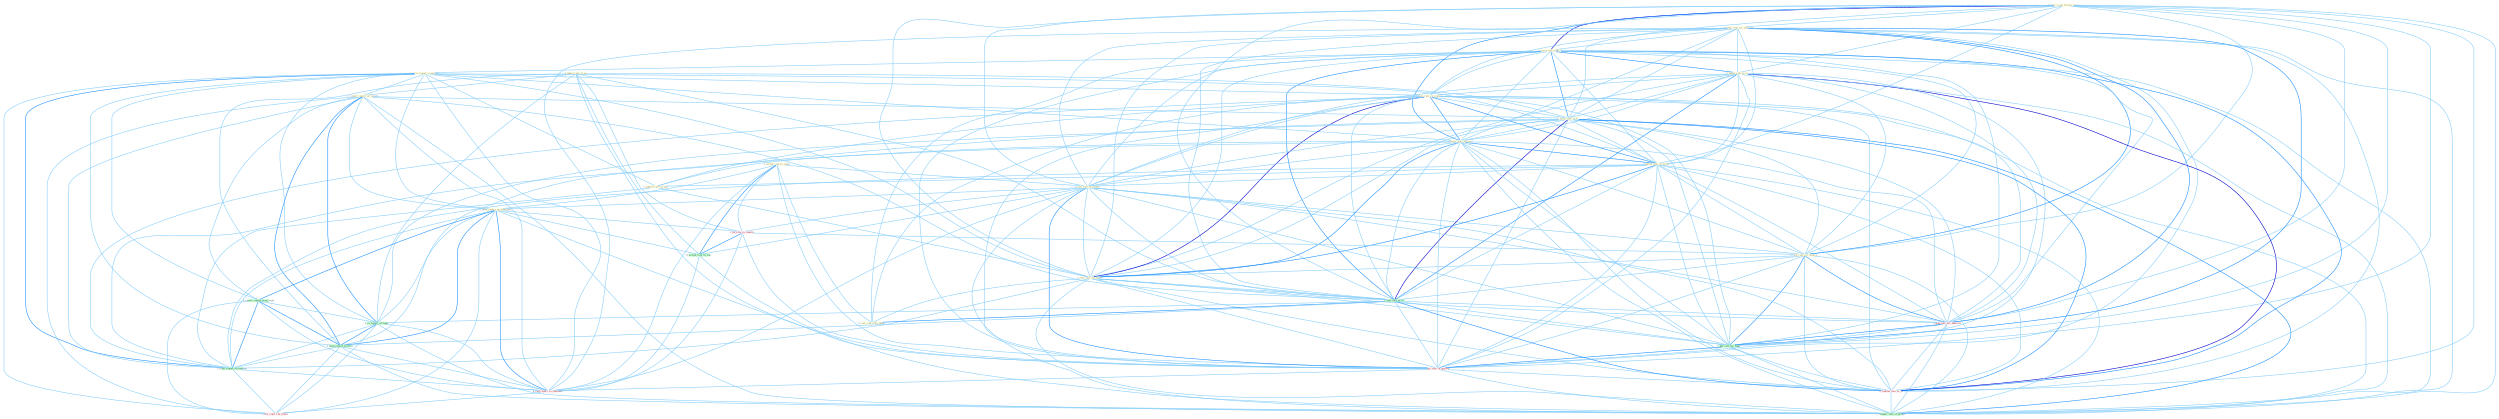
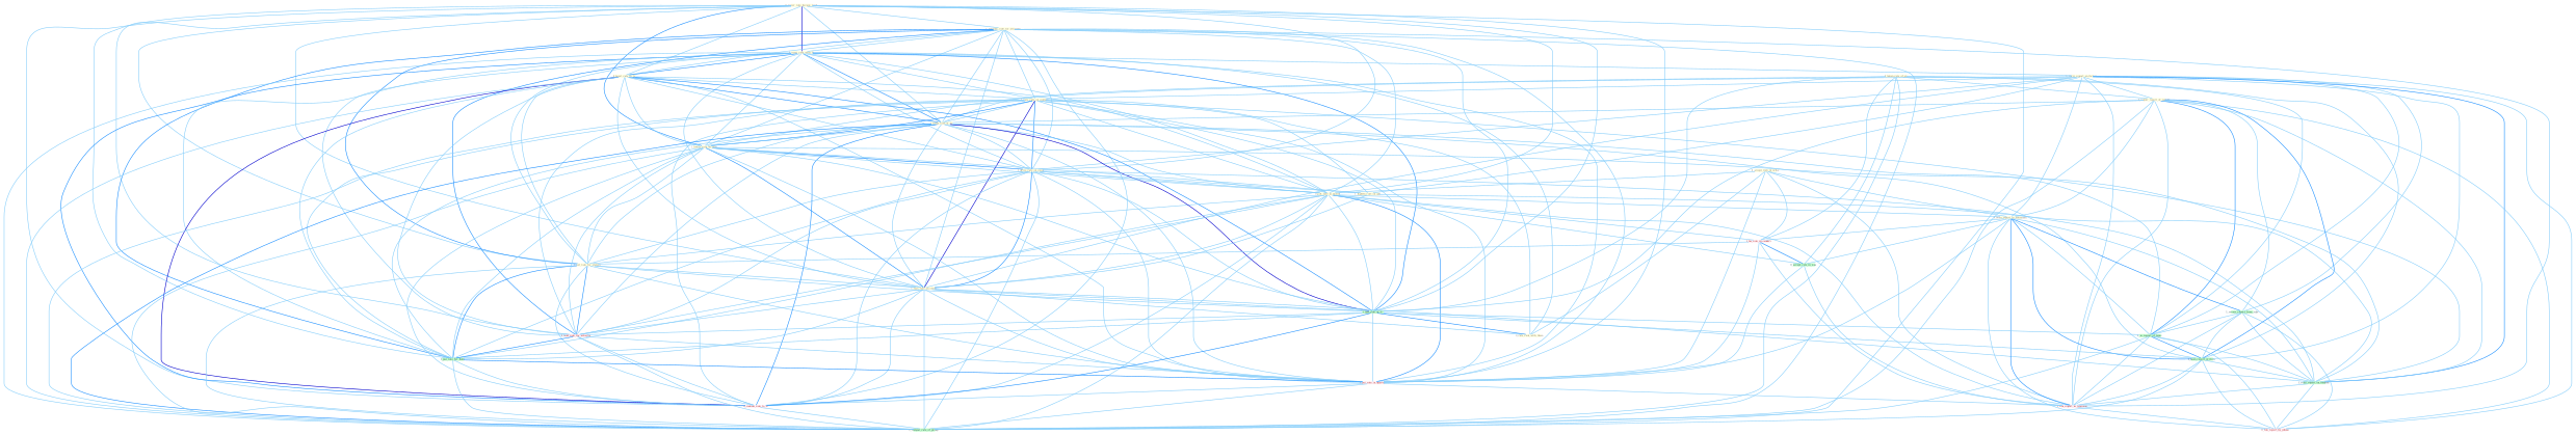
  graph {
    node [color="#ffffe0" fixedsize=true fontcolor="#8b7d6b" fontsize=4 shape=polygon style=filled]
    edge [color="#87cefa" w=1]
    "0_lower_rate_becaus_level " [height=.06 width=.5]
    "1_announc_rate_for_yearnum " [height=.06 width=.5]
    "0_taken_role_of_on " [height=.06 width=.5]
    "0_carri_rate_with_% " [height=.06 width=.5]
    n5 [height=.06 label="4_accept_risk_in_order" width=.5]
    "0_boost_rate_to_% " [height=.06 width=.5]
    "1_carri_report_on_factori " [height=.06 width=.5]
    "1_rais_rate_on_contain " [height=.06 width=.5]
    "1_set_rate_for_station " [height=.06 width=.5]
    n10 [height=.06 label="2_requir_report_of_varieti" width=.5]
    "1_term_rate_of_% " [height=.06 width=.5]
    "1_lower_rate_on_issu " [height=.06 width=.5]
    "1_drive_rate_on_secur " [height=.06 width=.5]
    "1_tighten_rule_on_gift " [height=.06 width=.5]
    "0_rais_risk_with_them " [height=.06 width=.5]
    "0_jolt_rate_in_month " [height=.06 width=.5]
    "1_rais_rate_on_stock " [height=.06 width=.5]
    "0_been_report_in_entitynam " [height=.06 width=.5]
    "1_ha_role_in_countri " [color="#fff0f5" fontcolor="#b22222" height=.06 width=.5]
    "0_hold_rate_for_advertis " [color="#fff0f5" fontcolor="#b22222" height=.06 width=.5]
    "0_pai_rate_in_quarter " [color="#fff0f5" fontcolor="#b22222" height=.06 width=.5]
    "0_ran_report_in_yearnum " [color="#fff0f5" fontcolor="#b22222" height=.06 width=.5]
    n23 [color="#fff0f5" fontcolor="#b22222" height=.06 label="0_contain_rate_to_%" width=.5]
    "0_file_report_by_phone " [color="#fff0f5" fontcolor="#b22222" height=.06 width=.5]
    "1_had_rate_of_% " [color="#BDFCC9" fontcolor="#2f4f4f" height=.06 width=.5]
    "1_pai_rate_for_fund " [color="#BDFCC9" fontcolor="#2f4f4f" height=.06 width=.5]
    "1_compar_rate_of_group " [color="#BDFCC9" fontcolor="#2f4f4f" height=.06 width=.5]
    "1_is_report_of_topic " [color="#BDFCC9" fontcolor="#2f4f4f" height=.06 width=.5]
    "0_accept_role_in_wai " [color="#BDFCC9" fontcolor="#2f4f4f" height=.06 width=.5]
    "1_been_report_of_firm " [color="#BDFCC9" fontcolor="#2f4f4f" height=.06 width=.5]
    n31 [color="#BDFCC9" fontcolor="#2f4f4f" height=.06 label="1_receiv_report_from_rule" width=.5]
    "1_relai_report_on_tendenc " [color="#BDFCC9" fontcolor="#2f4f4f" height=.06 width=.5]
    subgraph sub_1 {
      "0_lower_rate_becaus_level "
      "1_announc_rate_for_yearnum "
      "0_taken_role_of_on "
      "0_carri_rate_with_% "
      n5
      "0_boost_rate_to_% "
      "1_carri_report_on_factori "
      "1_rais_rate_on_contain "
      "1_set_rate_for_station "
      n10
      "1_term_rate_of_% "
      "1_lower_rate_on_issu "
      "1_drive_rate_on_secur "
      "1_tighten_rule_on_gift "
      "0_rais_risk_with_them "
      "0_jolt_rate_in_month "
      "1_rais_rate_on_stock "
      "0_been_report_in_entitynam "
    }
    subgraph sub_2 {
      "1_ha_role_in_countri "
      "0_hold_rate_for_advertis "
      "0_pai_rate_in_quarter "
      "0_ran_report_in_yearnum "
      n23
      "0_file_report_by_phone "
    }
    "0_lower_rate_becaus_level " -- "1_announc_rate_for_yearnum "
    "0_lower_rate_becaus_level " -- "0_carri_rate_with_% " [color="#0000cd"]
    "0_lower_rate_becaus_level " -- "0_boost_rate_to_% "
    "0_lower_rate_becaus_level " -- "1_set_rate_for_station "
    "0_lower_rate_becaus_level " -- "1_term_rate_of_% "
    "0_lower_rate_becaus_level " -- "1_lower_rate_on_issu " [color="#1e90ff" w=2]
    "0_lower_rate_becaus_level " -- "1_drive_rate_on_secur "
    "0_lower_rate_becaus_level " -- "0_jolt_rate_in_month "
    "0_lower_rate_becaus_level " -- "1_rais_rate_on_stock "
    "0_lower_rate_becaus_level " -- "0_hold_rate_for_advertis "
    "0_lower_rate_becaus_level " -- "0_pai_rate_in_quarter "
    "0_lower_rate_becaus_level " -- n23
    "0_lower_rate_becaus_level " -- "1_had_rate_of_% "
    "0_lower_rate_becaus_level " -- "1_pai_rate_for_fund "
    "0_lower_rate_becaus_level " -- "1_compar_rate_of_group "
    "1_announc_rate_for_yearnum " -- "0_carri_rate_with_% "
    "1_announc_rate_for_yearnum " -- "0_boost_rate_to_% "
    "1_announc_rate_for_yearnum " -- "1_rais_rate_on_contain "
    "1_announc_rate_for_yearnum " -- "1_set_rate_for_station " [color="#1e90ff" w=2]
    "1_announc_rate_for_yearnum " -- "1_term_rate_of_% "
    "1_announc_rate_for_yearnum " -- "1_lower_rate_on_issu "
    "1_announc_rate_for_yearnum " -- "1_drive_rate_on_secur "
    "1_announc_rate_for_yearnum " -- "0_jolt_rate_in_month "
    "1_announc_rate_for_yearnum " -- "1_rais_rate_on_stock "
    "1_announc_rate_for_yearnum " -- "0_hold_rate_for_advertis " [color="#1e90ff" w=2]
    "1_announc_rate_for_yearnum " -- "0_pai_rate_in_quarter "
    "1_announc_rate_for_yearnum " -- "0_ran_report_in_yearnum "
    "1_announc_rate_for_yearnum " -- n23
    "1_announc_rate_for_yearnum " -- "1_had_rate_of_% "
    "1_announc_rate_for_yearnum " -- "1_pai_rate_for_fund " [color="#1e90ff" w=2]
    "1_announc_rate_for_yearnum " -- "1_compar_rate_of_group "
    "0_taken_role_of_on " -- n10
    "0_taken_role_of_on " -- "1_term_rate_of_% "
    "0_taken_role_of_on " -- "1_ha_role_in_countri "
    "0_taken_role_of_on " -- "1_had_rate_of_% "
    "0_taken_role_of_on " -- "1_compar_rate_of_group "
    "0_taken_role_of_on " -- "1_is_report_of_topic "
    "0_taken_role_of_on " -- "0_accept_role_in_wai "
    "0_taken_role_of_on " -- "1_been_report_of_firm "
    "0_carri_rate_with_% " -- "0_boost_rate_to_% " [color="#1e90ff" w=2]
    "0_carri_rate_with_% " -- "1_carri_report_on_factori "
    "0_carri_rate_with_% " -- "1_rais_rate_on_contain "
    "0_carri_rate_with_% " -- "1_set_rate_for_station "
    "0_carri_rate_with_% " -- "1_term_rate_of_% " [color="#1e90ff" w=2]
    "0_carri_rate_with_% " -- "1_lower_rate_on_issu "
    "0_carri_rate_with_% " -- "1_drive_rate_on_secur "
    "0_carri_rate_with_% " -- "0_rais_risk_with_them "
    "0_carri_rate_with_% " -- "0_jolt_rate_in_month "
    "0_carri_rate_with_% " -- "1_rais_rate_on_stock "
    "0_carri_rate_with_% " -- "0_hold_rate_for_advertis "
    "0_carri_rate_with_% " -- "0_pai_rate_in_quarter "
    "0_carri_rate_with_% " -- n23 [color="#1e90ff" w=2]
    "0_carri_rate_with_% " -- "1_had_rate_of_% " [color="#1e90ff" w=2]
    "0_carri_rate_with_% " -- "1_pai_rate_for_fund "
    "0_carri_rate_with_% " -- "1_compar_rate_of_group "
    n5 -- "0_rais_risk_with_them "
    n5 -- "0_jolt_rate_in_month "
    n5 -- "0_been_report_in_entitynam "
    n5 -- "1_ha_role_in_countri "
    n5 -- "0_pai_rate_in_quarter "
    n5 -- "0_ran_report_in_yearnum "
-   n5 -- "0_accept_role_in_wai " [color="#1e90ff" w=2]
    "0_boost_rate_to_% " -- "1_rais_rate_on_contain "
    "0_boost_rate_to_% " -- "1_set_rate_for_station "
-   "0_boost_rate_to_% " -- "1_term_rate_of_% " [w=2]
+   "0_boost_rate_to_% " -- "1_term_rate_of_% " [color="#1e90ff" w=2]
    "0_boost_rate_to_% " -- "1_lower_rate_on_issu "
    "0_boost_rate_to_% " -- "1_drive_rate_on_secur "
    "0_boost_rate_to_% " -- "0_jolt_rate_in_month "
    "0_boost_rate_to_% " -- "1_rais_rate_on_stock "
    "0_boost_rate_to_% " -- "0_hold_rate_for_advertis "
    "0_boost_rate_to_% " -- "0_pai_rate_in_quarter "
    "0_boost_rate_to_% " -- n23 [color="#0000cd" w=3]
    "0_boost_rate_to_% " -- "1_had_rate_of_% " [color="#1e90ff" w=2]
    "0_boost_rate_to_% " -- "1_pai_rate_for_fund "
    "0_boost_rate_to_% " -- "1_compar_rate_of_group "
    "1_carri_report_on_factori " -- "1_rais_rate_on_contain "
    "1_carri_report_on_factori " -- n10
    "1_carri_report_on_factori " -- "1_lower_rate_on_issu "
    "1_carri_report_on_factori " -- "1_drive_rate_on_secur "
    "1_carri_report_on_factori " -- "1_tighten_rule_on_gift "
    "1_carri_report_on_factori " -- "1_rais_rate_on_stock "
    "1_carri_report_on_factori " -- "0_been_report_in_entitynam "
    "1_carri_report_on_factori " -- "0_ran_report_in_yearnum "
    "1_carri_report_on_factori " -- "0_file_report_by_phone "
    "1_carri_report_on_factori " -- "1_is_report_of_topic "
    "1_carri_report_on_factori " -- "1_been_report_of_firm "
    "1_carri_report_on_factori " -- n31
    "1_carri_report_on_factori " -- "1_relai_report_on_tendenc " [color="#1e90ff" w=2]
    "1_rais_rate_on_contain " -- "1_term_rate_of_% "
    "1_rais_rate_on_contain " -- "1_lower_rate_on_issu " [color="#1e90ff" w=2]
    "1_rais_rate_on_contain " -- "1_drive_rate_on_secur " [color="#1e90ff" w=2]
    "1_rais_rate_on_contain " -- "1_tighten_rule_on_gift "
    "1_rais_rate_on_contain " -- "0_rais_risk_with_them "
    "1_rais_rate_on_contain " -- "0_jolt_rate_in_month "
    "1_rais_rate_on_contain " -- "1_rais_rate_on_stock " [color="#0000cd" w=3]
    "1_rais_rate_on_contain " -- "0_hold_rate_for_advertis "
    "1_rais_rate_on_contain " -- "0_pai_rate_in_quarter "
    "1_rais_rate_on_contain " -- n23
    "1_rais_rate_on_contain " -- "1_had_rate_of_% "
    "1_rais_rate_on_contain " -- "1_pai_rate_for_fund "
    "1_rais_rate_on_contain " -- "1_compar_rate_of_group "
    "1_rais_rate_on_contain " -- "1_relai_report_on_tendenc "
    "1_set_rate_for_station " -- "1_term_rate_of_% "
    "1_set_rate_for_station " -- "1_lower_rate_on_issu "
    "1_set_rate_for_station " -- "1_drive_rate_on_secur "
    "1_set_rate_for_station " -- "0_jolt_rate_in_month "
    "1_set_rate_for_station " -- "1_rais_rate_on_stock "
    "1_set_rate_for_station " -- "0_hold_rate_for_advertis " [color="#1e90ff" w=2]
    "1_set_rate_for_station " -- "0_pai_rate_in_quarter "
    "1_set_rate_for_station " -- n23
    "1_set_rate_for_station " -- "1_had_rate_of_% "
    "1_set_rate_for_station " -- "1_pai_rate_for_fund " [color="#1e90ff" w=2]
    "1_set_rate_for_station " -- "1_compar_rate_of_group "
    n10 -- "1_term_rate_of_% "
    n10 -- "0_been_report_in_entitynam "
    n10 -- "0_ran_report_in_yearnum "
    n10 -- "0_file_report_by_phone "
    n10 -- "1_had_rate_of_% "
    n10 -- "1_compar_rate_of_group "
    n10 -- "1_is_report_of_topic " [color="#1e90ff" w=2]
    n10 -- "1_been_report_of_firm " [color="#1e90ff" w=2]
    n10 -- n31
    n10 -- "1_relai_report_on_tendenc "
    "1_term_rate_of_% " -- "1_lower_rate_on_issu "
    "1_term_rate_of_% " -- "1_drive_rate_on_secur "
    "1_term_rate_of_% " -- "0_jolt_rate_in_month "
    "1_term_rate_of_% " -- "1_rais_rate_on_stock "
    "1_term_rate_of_% " -- "0_hold_rate_for_advertis "
    "1_term_rate_of_% " -- "0_pai_rate_in_quarter "
    "1_term_rate_of_% " -- n23 [color="#1e90ff" w=2]
    "1_term_rate_of_% " -- "1_had_rate_of_% " [color="#0000cd" w=3]
    "1_term_rate_of_% " -- "1_pai_rate_for_fund "
    "1_term_rate_of_% " -- "1_compar_rate_of_group " [color="#1e90ff" w=2]
    "1_term_rate_of_% " -- "1_is_report_of_topic "
    "1_term_rate_of_% " -- "1_been_report_of_firm "
    "1_lower_rate_on_issu " -- "1_drive_rate_on_secur " [color="#1e90ff" w=2]
    "1_lower_rate_on_issu " -- "1_tighten_rule_on_gift "
    "1_lower_rate_on_issu " -- "0_jolt_rate_in_month "
    "1_lower_rate_on_issu " -- "1_rais_rate_on_stock " [color="#1e90ff" w=2]
    "1_lower_rate_on_issu " -- "0_hold_rate_for_advertis "
    "1_lower_rate_on_issu " -- "0_pai_rate_in_quarter "
    "1_lower_rate_on_issu " -- n23
    "1_lower_rate_on_issu " -- "1_had_rate_of_% "
    "1_lower_rate_on_issu " -- "1_pai_rate_for_fund "
    "1_lower_rate_on_issu " -- "1_compar_rate_of_group "
    "1_lower_rate_on_issu " -- "1_relai_report_on_tendenc "
    "1_drive_rate_on_secur " -- "1_tighten_rule_on_gift "
    "1_drive_rate_on_secur " -- "0_jolt_rate_in_month "
    "1_drive_rate_on_secur " -- "1_rais_rate_on_stock " [color="#1e90ff" w=2]
    "1_drive_rate_on_secur " -- "0_hold_rate_for_advertis "
    "1_drive_rate_on_secur " -- "0_pai_rate_in_quarter "
    "1_drive_rate_on_secur " -- n23
    "1_drive_rate_on_secur " -- "1_had_rate_of_% "
    "1_drive_rate_on_secur " -- "1_pai_rate_for_fund "
    "1_drive_rate_on_secur " -- "1_compar_rate_of_group "
    "1_drive_rate_on_secur " -- "1_relai_report_on_tendenc "
    "1_tighten_rule_on_gift " -- "1_rais_rate_on_stock "
    "1_tighten_rule_on_gift " -- "1_relai_report_on_tendenc "
    "0_rais_risk_with_them " -- "1_rais_rate_on_stock "
    "0_jolt_rate_in_month " -- "1_rais_rate_on_stock "
    "0_jolt_rate_in_month " -- "0_been_report_in_entitynam "
    "0_jolt_rate_in_month " -- "1_ha_role_in_countri "
    "0_jolt_rate_in_month " -- "0_hold_rate_for_advertis "
    "0_jolt_rate_in_month " -- "0_pai_rate_in_quarter " [color="#1e90ff" w=2]
    "0_jolt_rate_in_month " -- "0_ran_report_in_yearnum "
    "0_jolt_rate_in_month " -- n23
    "0_jolt_rate_in_month " -- "1_had_rate_of_% "
    "0_jolt_rate_in_month " -- "1_pai_rate_for_fund "
    "0_jolt_rate_in_month " -- "1_compar_rate_of_group "
    "0_jolt_rate_in_month " -- "0_accept_role_in_wai "
    "1_rais_rate_on_stock " -- "0_hold_rate_for_advertis "
    "1_rais_rate_on_stock " -- "0_pai_rate_in_quarter "
    "1_rais_rate_on_stock " -- n23
    "1_rais_rate_on_stock " -- "1_had_rate_of_% "
    "1_rais_rate_on_stock " -- "1_pai_rate_for_fund "
    "1_rais_rate_on_stock " -- "1_compar_rate_of_group "
    "1_rais_rate_on_stock " -- "1_relai_report_on_tendenc "
    "0_been_report_in_entitynam " -- "1_ha_role_in_countri "
    "0_been_report_in_entitynam " -- "0_pai_rate_in_quarter "
    "0_been_report_in_entitynam " -- "0_ran_report_in_yearnum " [color="#1e90ff" w=2]
    "0_been_report_in_entitynam " -- "0_file_report_by_phone "
    "0_been_report_in_entitynam " -- "1_is_report_of_topic "
    "0_been_report_in_entitynam " -- "0_accept_role_in_wai "
    "0_been_report_in_entitynam " -- "1_been_report_of_firm " [color="#1e90ff" w=2]
    "0_been_report_in_entitynam " -- n31 [color="#1e90ff" w=2]
    "0_been_report_in_entitynam " -- "1_relai_report_on_tendenc "
    "1_ha_role_in_countri " -- "1_set_rate_for_station "
    "1_ha_role_in_countri " -- "0_pai_rate_in_quarter "
    "1_ha_role_in_countri " -- "0_ran_report_in_yearnum "
    "1_ha_role_in_countri " -- "0_accept_role_in_wai " [color="#1e90ff" w=2]
    "0_hold_rate_for_advertis " -- "0_pai_rate_in_quarter "
    "0_hold_rate_for_advertis " -- n23
    "0_hold_rate_for_advertis " -- "1_pai_rate_for_fund " [color="#1e90ff" w=2]
    "0_hold_rate_for_advertis " -- "1_compar_rate_of_group "
    "0_pai_rate_in_quarter " -- "0_ran_report_in_yearnum "
    "0_pai_rate_in_quarter " -- n23
    "0_pai_rate_in_quarter " -- "1_compar_rate_of_group "
    "0_ran_report_in_yearnum " -- "0_file_report_by_phone "
    n23 -- "1_compar_rate_of_group "
    "1_had_rate_of_% " -- "0_rais_risk_with_them " [color="#1e90ff" w=2]
    "1_had_rate_of_% " -- "0_hold_rate_for_advertis "
    "1_had_rate_of_% " -- "0_pai_rate_in_quarter "
    "1_had_rate_of_% " -- n23 [color="#1e90ff" w=2]
    "1_had_rate_of_% " -- "1_pai_rate_for_fund "
    "1_had_rate_of_% " -- "1_is_report_of_topic "
    "1_had_rate_of_% " -- "1_been_report_of_firm "
    "1_pai_rate_for_fund " -- "0_pai_rate_in_quarter " [color="#1e90ff" w=2]
    "1_pai_rate_for_fund " -- n23
    "1_pai_rate_for_fund " -- "1_compar_rate_of_group "
    "1_is_report_of_topic " -- "0_ran_report_in_yearnum "
    "1_is_report_of_topic " -- "0_file_report_by_phone "
    "1_is_report_of_topic " -- "1_compar_rate_of_group "
    "1_is_report_of_topic " -- "1_been_report_of_firm " [color="#1e90ff" w=2]
    "1_is_report_of_topic " -- "1_relai_report_on_tendenc "
    "0_accept_role_in_wai " -- "0_pai_rate_in_quarter "
    "0_accept_role_in_wai " -- "0_ran_report_in_yearnum "
    "1_been_report_of_firm " -- "0_ran_report_in_yearnum "
    "1_been_report_of_firm " -- "0_file_report_by_phone "
    "1_been_report_of_firm " -- "1_compar_rate_of_group "
    "1_been_report_of_firm " -- "1_relai_report_on_tendenc "
    n31 -- "0_ran_report_in_yearnum "
    n31 -- "0_file_report_by_phone "
    n31 -- "1_is_report_of_topic "
-   n31 -- "1_been_report_of_firm " [color="#1e90ff"]
-   n31 -- "1_relai_report_on_tendenc " [color="#1e90ff"]
+   n31 -- "1_been_report_of_firm "
+   n31 -- "1_relai_report_on_tendenc "
    "1_relai_report_on_tendenc " -- "0_ran_report_in_yearnum "
    "1_relai_report_on_tendenc " -- "0_file_report_by_phone "
  }
